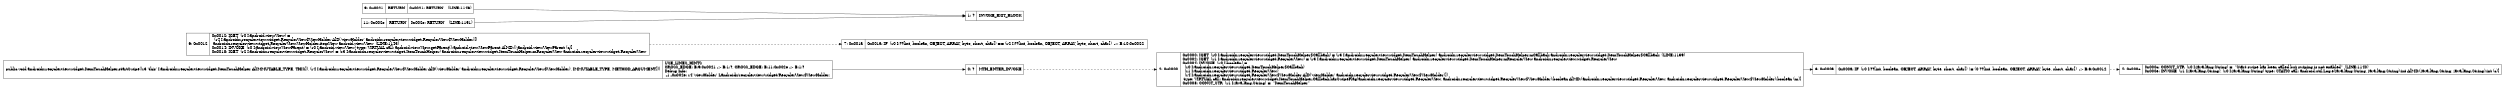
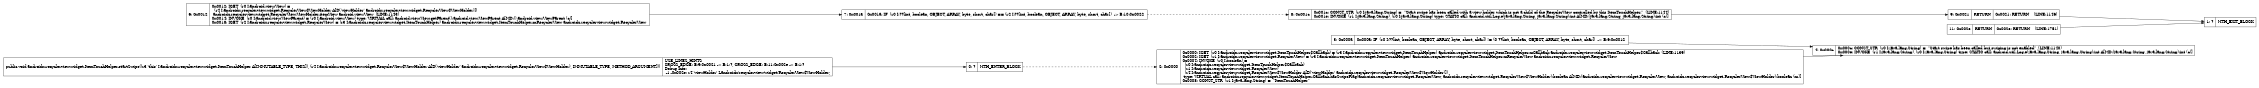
  digraph {
    rankdir=LR
    node [shape=record]
-   n1 [label="{0\:\ ?|MTH_ENTER_INVOKE\l}"]
+   n1 [label="{0\:\ ?|MTH_ENTER_BLOCK\l}"]
    n2 [label="{2\:\ 0x0000|0x0000: IGET  (r0 I:androidx.recyclerview.widget.ItemTouchHelper$Callback) = (r3 I:androidx.recyclerview.widget.ItemTouchHelper) androidx.recyclerview.widget.ItemTouchHelper.mCallback androidx.recyclerview.widget.ItemTouchHelper$Callback  (LINE:1139)\l0x0002: IGET  (r1 I:androidx.recyclerview.widget.RecyclerView) = (r3 I:androidx.recyclerview.widget.ItemTouchHelper) androidx.recyclerview.widget.ItemTouchHelper.mRecyclerView androidx.recyclerview.widget.RecyclerView \l0x0004: INVOKE  (r0 I:boolean) = \l  (r0 I:androidx.recyclerview.widget.ItemTouchHelper$Callback)\l  (r1 I:androidx.recyclerview.widget.RecyclerView)\l  (r4 I:androidx.recyclerview.widget.RecyclerView$ViewHolder A[D('viewHolder' androidx.recyclerview.widget.RecyclerView$ViewHolder)])\l type: VIRTUAL call: androidx.recyclerview.widget.ItemTouchHelper.Callback.hasSwipeFlag(androidx.recyclerview.widget.RecyclerView, androidx.recyclerview.widget.RecyclerView$ViewHolder):boolean A[MD:(androidx.recyclerview.widget.RecyclerView, androidx.recyclerview.widget.RecyclerView$ViewHolder):boolean (m)]\l0x0008: CONST_STR  (r1 I:java.lang.String) =  \"ItemTouchHelper\" \l}"]
    n3 [label="{3\:\ 0x000a|0x000a: IF  (r0 I:??[int, boolean, OBJECT, ARRAY, byte, short, char]) != (0 ??[int, boolean, OBJECT, ARRAY, byte, short, char])  \-\> B:6:0x0012 \l}"]
    n4 [label="{4\:\ 0x000c|0x000c: CONST_STR  (r0 I:java.lang.String) =  \"Start swipe has been called but swiping is not enabled\"  (LINE:1140)\l0x000e: INVOKE  (r1 I:java.lang.String), (r0 I:java.lang.String) type: STATIC call: android.util.Log.e(java.lang.String, java.lang.String):int A[MD:(java.lang.String, java.lang.String):int (c)]\l}"]
    n5 [label="{6\:\ 0x0012|0x0012: IGET  (r0 I:android.view.View) = \l  (r4 I:androidx.recyclerview.widget.RecyclerView$ViewHolder A[D('viewHolder' androidx.recyclerview.widget.RecyclerView$ViewHolder)])\l androidx.recyclerview.widget.RecyclerView.ViewHolder.itemView android.view.View  (LINE:1143)\l0x0014: INVOKE  (r0 I:android.view.ViewParent) = (r0 I:android.view.View) type: VIRTUAL call: android.view.View.getParent():android.view.ViewParent A[MD:():android.view.ViewParent (c)]\l0x0018: IGET  (r2 I:androidx.recyclerview.widget.RecyclerView) = (r3 I:androidx.recyclerview.widget.ItemTouchHelper) androidx.recyclerview.widget.ItemTouchHelper.mRecyclerView androidx.recyclerview.widget.RecyclerView \l}"]
    n6 [label="{7\:\ 0x001a|0x001a: IF  (r0 I:??[int, boolean, OBJECT, ARRAY, byte, short, char]) == (r2 I:??[int, boolean, OBJECT, ARRAY, byte, short, char])  \-\> B:10:0x0022 \l}"]
-   n7 [label="{1\:\ ?|INVOKE_EXIT_BLOCK\l}"]
+   n7 [label="{1\:\ ?|MTH_EXIT_BLOCK\l}"]
+   n8 [label="{8\:\ 0x001c|0x001c: CONST_STR  (r0 I:java.lang.String) =  \"Start swipe has been called with a view holder which is not a child of the RecyclerView controlled by this ItemTouchHelper.\"  (LINE:1144)\l0x001e: INVOKE  (r1 I:java.lang.String), (r0 I:java.lang.String) type: STATIC call: android.util.Log.e(java.lang.String, java.lang.String):int A[MD:(java.lang.String, java.lang.String):int (c)]\l}"]
    n9 [label="{9\:\ 0x0021|RETURN\l|0x0021: RETURN    (LINE:1146)\l}"]
-   n10 [label="{11\:\ 0x002e|RETURN\l|0x002e: RETURN    (LINE:1151)\l}"]
+   n10 [label="{11\:\ 0x002e|RETURN\l|0x002e: RETURN    (LINE:1751)\l}"]
    n11 [label="{public void androidx.recyclerview.widget.ItemTouchHelper.startSwipe((r3 'this' I:androidx.recyclerview.widget.ItemTouchHelper A[IMMUTABLE_TYPE, THIS]), (r4 I:androidx.recyclerview.widget.RecyclerView$ViewHolder A[D('viewHolder' androidx.recyclerview.widget.RecyclerView$ViewHolder), IMMUTABLE_TYPE, METHOD_ARGUMENT]))  | USE_LINES_HINTS\lCROSS_EDGE: B:9:0x0021 \-\> B:1:?, CROSS_EDGE: B:11:0x002e \-\> B:1:?\lDebug Info:\l  \-1 \-0x002e: r4 'viewHolder' Landroidx\/recyclerview\/widget\/RecyclerView$ViewHolder;\l}"]
    n1 -> n2 [style=dashed]
-   n2 -> n3
-   n3 -> n4 [style=dashed]
-   n5 -> n6 [style=dashed]
+   n2 -> n4
+   n3 -> n4 [style=solid]
+   n5 -> n6
+   n6 -> n8 [style=dashed]
+   n8 -> n9
    n9 -> n7
    n10 -> n7
    n11 -> n1
  }
